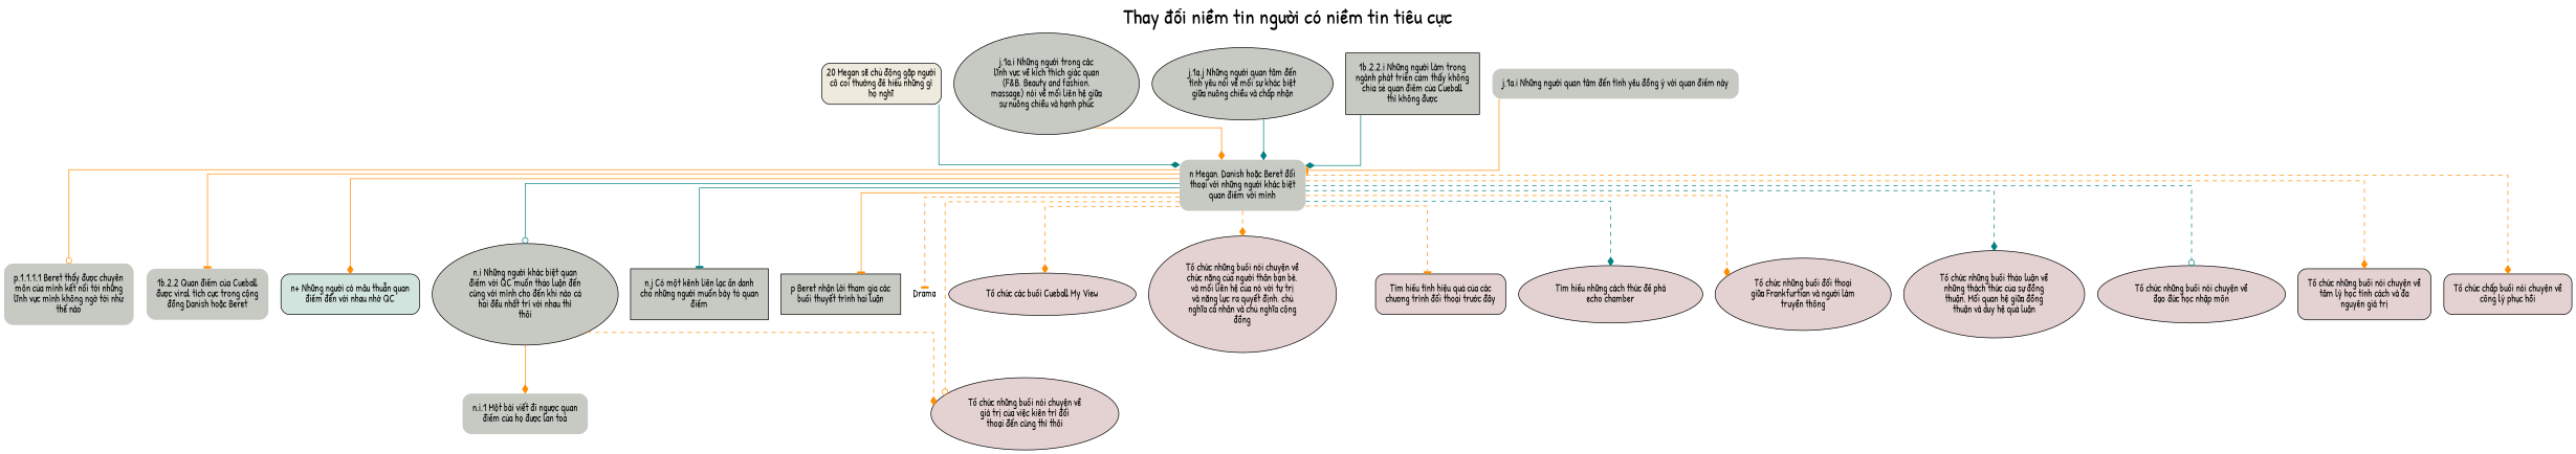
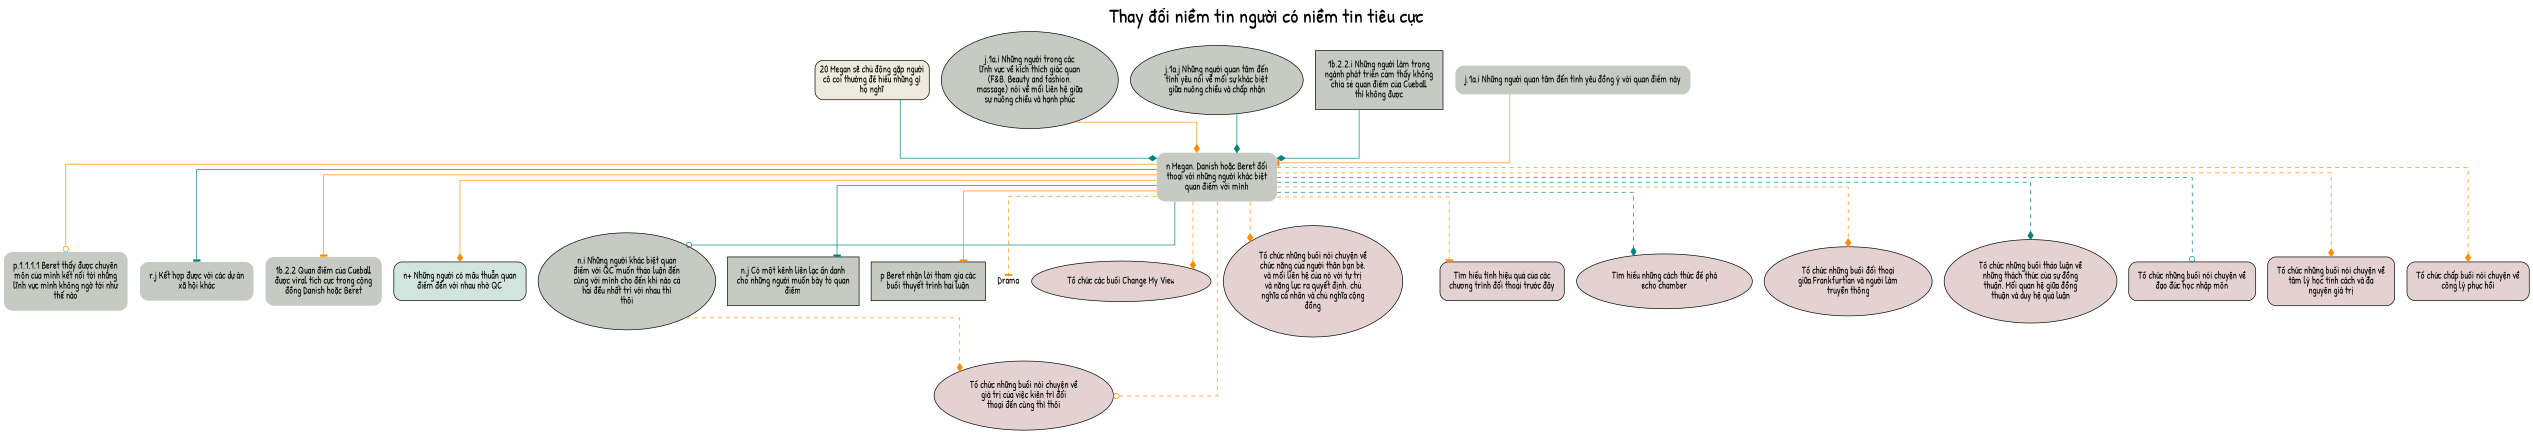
  digraph {
    fontname="Patrick Hand"
    fontsize=30
    label="Thay đổi niềm tin người có niềm tin tiêu cực"
    labelloc=t
    splines=ortho
    style=rounded
    node [fillcolor="#c6cac3" fontname="Patrick Hand" margin=0.2 shape=ellipse style="filled, rounded"]
    edge [arrowhead=diamond color=darkorange fontname="Patrick Hand" penwidth=1]
    n1 [fillcolor="#EEEADD" label="20 Megan sẽ chủ động gặp người\ncô coi thường để hiểu những gì\nhọ nghĩ" margin=0.1 shape=box]
    n2 [label="n Megan, Danish hoặc Beret đối\nthoại với những người khác biệt\nquan điểm với mình" shape=plaintext]
    n3 [label="p.1.1.1.1 Beret thấy được chuyên\nmôn của mình kết nối tới những\nlĩnh vực mình không ngờ tới như\nthế nào" shape=plaintext]
+   n4 [label="r.j Kết hợp được với các dự án\nxã hội khác" shape=plaintext]
    n5 [label="1b.2.2 Quan điểm của Cueball\nđược viral tích cực trong cộng\nđồng Danish hoặc Beret" shape=plaintext]
    n6 [fillcolor="#D1E4DD" label="n+ Những người có mâu thuẫn quan\nđiểm đến với nhau nhờ QC" shape=box]
    n7 [label="n.i Những người khác biệt quan\nđiểm với QC muốn thảo luận đến\ncùng với mình cho đến khi nào cả\nhai đều nhất trí với nhau thì\nthôi" style=filled]
    n8 [label="n.j Có một kênh liên lạc ẩn danh\ncho những người muốn bày tỏ quan\nđiểm" shape=box style=filled]
    n9 [label="p Beret nhận lời tham gia các\nbuổi thuyết trình hai luận" shape=box style=filled]
    n10 [fillcolor=white label=Drama shape=plain]
-   n11 [fillcolor="#E4D1D1" label="Tổ chức các buổi Cueball My View"]
+   n11 [fillcolor="#E4D1D1" label="Tổ chức các buổi Change My View"]
    n12 [fillcolor="#E4D1D1" label="Tổ chức những buổi nói chuyện về\nchức năng của người thân bạn bè,\nvà mối liên hệ của nó với tự trị\nvà năng lực ra quyết định, chủ\nnghĩa cá nhân và chủ nghĩa cộng\nđồng"]
    n13 [fillcolor="#E4D1D1" label="Tổ chức những buổi nói chuyện về\ngiá trị của việc kiên trì đối\nthoại đến cùng thì thôi"]
    n14 [fillcolor="#E4D1D1" label="Tìm hiểu tính hiệu quả của các\nchương trình đối thoại trước đây" shape=box]
    n15 [fillcolor="#E4D1D1" label="Tìm hiểu những cách thức để phá\necho chamber"]
    n16 [fillcolor="#E4D1D1" label="Tổ chức những buổi đối thoại\ngiữa Frankfurtian và người làm\ntruyền thông"]
    n17 [fillcolor="#E4D1D1" label="Tổ chức những buổi thảo luận về\nnhững thách thức của sự đồng\nthuận. Mối quan hệ giữa đồng\nthuận và duy hệ quả luận"]
-   n18 [fillcolor="#E4D1D1" label="Tổ chức những buổi nói chuyện về\nđạo đức học nhập môn"]
+   n18 [fillcolor="#E4D1D1" label="Tổ chức những buổi nói chuyện về\nđạo đức học nhập môn" shape=box]
    n19 [fillcolor="#E4D1D1" label="Tổ chức những buổi nói chuyện về\ntâm lý học tính cách và đa\nnguyên giá trị" shape=box]
    n20 [fillcolor="#E4D1D1" label="Tổ chức chấp buổi nói chuyện về\ncông lý phục hồi" shape=box]
-   n21 [label="n.i.1 Một bài viết đi ngược quan\nđiểm của họ được lan toả" shape=plaintext]
    n22 [label="j.1a.i Những người trong các\nlĩnh vực về kích thích giác quan\n(F&B, Beauty and fashion,\nmassage) nói về mối liên hệ giữa\nsự nuông chiều và hạnh phúc" style=filled]
    n23 [label="j.1a.j Những người quan tâm đến\ntình yêu nói về mối sự khác biệt\ngiữa nuông chiều và chấp nhận" style=filled]
    n24 [label="1b.2.2.i Những người làm trong\nngành phát triển cảm thấy không\nchia sẻ quan điểm của Cueball\nthì không được" shape=box style=filled]
    "j.1a.i Những người quan tâm đến tình yêu đồng ý với quan điểm này" [shape=plaintext]
    n1 -> n2 [color=teal]
    n2 -> n3 [arrowhead=odot]
+   n2 -> n4 [arrowhead=tee color=teal]
    n2 -> n5 [arrowhead=tee]
    n2 -> n6
    n2 -> n7 [arrowhead=odot color=teal]
    n2 -> n8 [arrowhead=tee color=teal]
    n2 -> n9 [arrowhead=tee]
    n2 -> n10 [arrowhead=tee style=dashed]
    n2 -> n11 [style=dashed]
    n2 -> n12 [style=dashed]
    n2 -> n13 [arrowhead=odot style=dashed]
    n2 -> n14 [arrowhead=tee style=dashed]
    n2 -> n15 [color=teal style=dashed]
    n2 -> n16 [style=dashed]
    n2 -> n17 [color=teal style=dashed]
    n2 -> n18 [arrowhead=odot color=teal style=dashed]
    n2 -> n19 [style=dashed]
    n2 -> n20 [style=dashed]
    n7 -> n13 [style=dashed]
-   n7 -> n21
    n22 -> n2
    n23 -> n2 [color=teal]
    n24 -> n2 [color=teal]
    "j.1a.i Những người quan tâm đến tình yêu đồng ý với quan điểm này" -> n2 [arrowhead=tee]
  }
